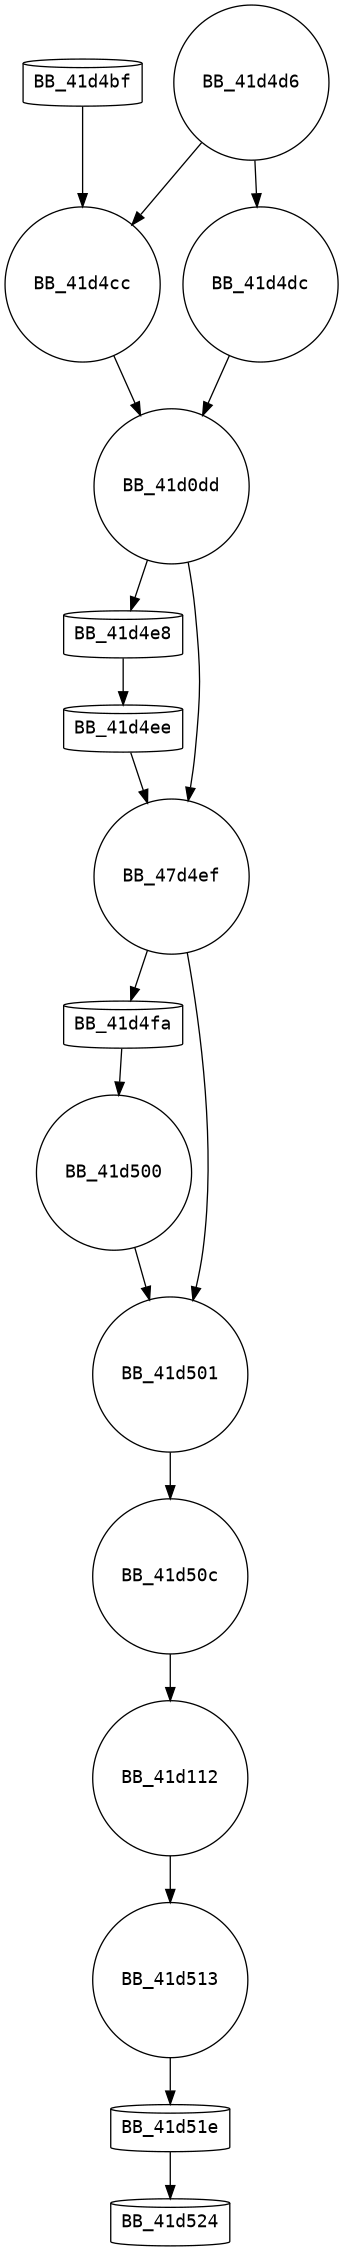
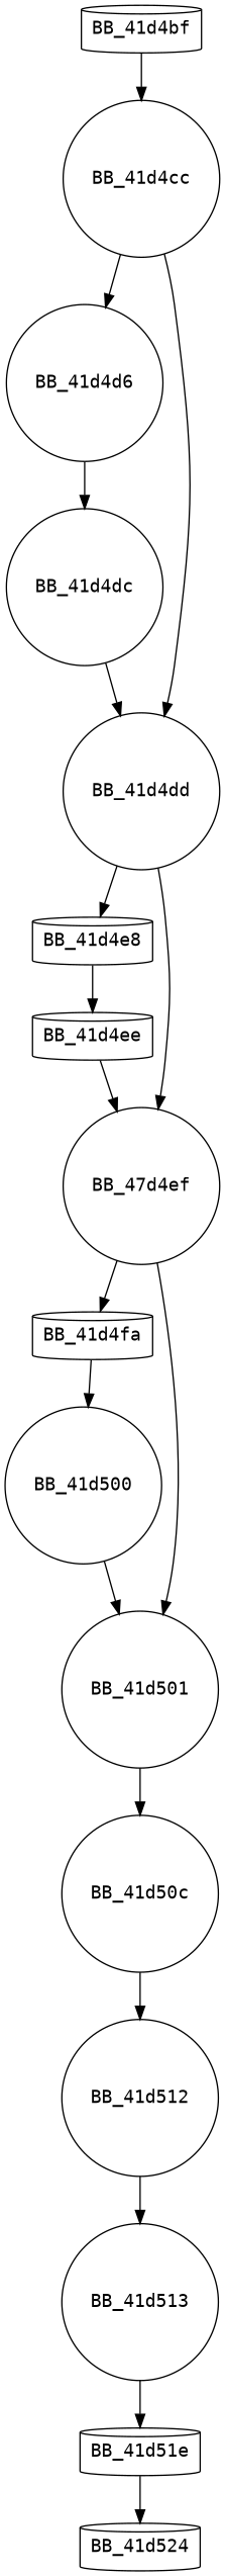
  digraph {
    fontname="DejaVu Sans Mono"
    node [fontname="DejaVu Sans Mono" shape=circle]
    edge [fontname="DejaVu Sans Mono"]
    BB_41d4bf [shape=cylinder]
    BB_41d4cc
    BB_41d4d6
-   BB_41d4dd [label=BB_41d0dd]
+   BB_41d4dd
    BB_41d4dc
    BB_41d4e8 [shape=cylinder]
    n7 [label=BB_47d4ef]
    BB_41d4ee [shape=cylinder]
    BB_41d4fa [shape=cylinder]
    BB_41d501
    BB_41d500
    BB_41d50c
-   BB_41d512 [label=BB_41d112]
+   BB_41d512
    BB_41d51e [shape=cylinder]
    BB_41d513
    BB_41d524 [shape=cylinder]
    BB_41d4bf -> BB_41d4cc
-   BB_41d4d6 -> BB_41d4cc
+   BB_41d4cc -> BB_41d4d6
    BB_41d4cc -> BB_41d4dd
    BB_41d4d6 -> BB_41d4dc
    BB_41d4dd -> BB_41d4e8
    BB_41d4dd -> n7
    BB_41d4dc -> BB_41d4dd
    BB_41d4e8 -> BB_41d4ee
    n7 -> BB_41d4fa
    n7 -> BB_41d501
    BB_41d4ee -> n7
    BB_41d4fa -> BB_41d500
    BB_41d501 -> BB_41d50c
    BB_41d500 -> BB_41d501
    BB_41d50c -> BB_41d512
    BB_41d512 -> BB_41d513
    BB_41d51e -> BB_41d524
    BB_41d513 -> BB_41d51e
  }
